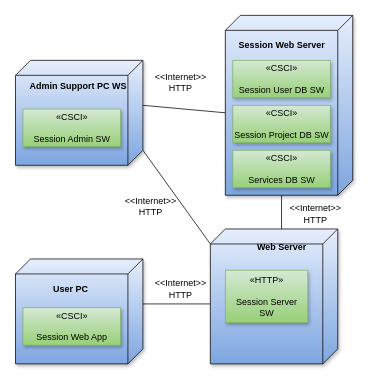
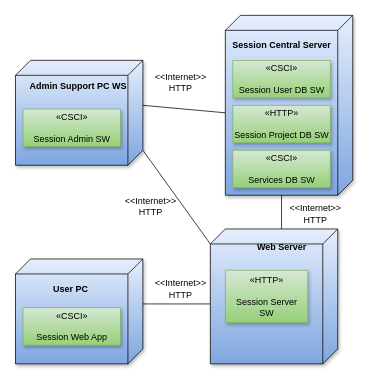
  <mxCell id="0" />
  <mxCell id="1" parent="0" />
  <mxCell id="2" style="edgeStyle=none;rounded=0;orthogonalLoop=1;jettySize=auto;html=1;entryX=0;entryY=0;entryDx=240;entryDy=95;entryPerimeter=0;endArrow=none;endFill=0;exitX=0;exitY=0;exitDx=0;exitDy=75;exitPerimeter=0;" parent="1" source="11" target="29" edge="1"><mxGeometry relative="1" as="geometry" /></mxCell>
  <mxCell id="3" style="rounded=0;orthogonalLoop=1;jettySize=auto;html=1;exitX=0;exitY=0;exitDx=60;exitDy=0;exitPerimeter=0;entryX=0;entryY=0;entryDx=130;entryDy=170;entryPerimeter=0;endArrow=none;endFill=0;" parent="1" source="23" target="29" edge="1"><mxGeometry relative="1" as="geometry" /></mxCell>
  <mxCell id="4" style="edgeStyle=none;rounded=0;orthogonalLoop=1;jettySize=auto;html=1;exitX=0;exitY=0;exitDx=120;exitDy=0;exitPerimeter=0;entryX=0;entryY=0;entryDx=20;entryDy=170;entryPerimeter=0;endArrow=none;endFill=0;" parent="1" source="23" target="11" edge="1"><mxGeometry relative="1" as="geometry" /></mxCell>
  <mxCell id="5" style="edgeStyle=none;rounded=0;orthogonalLoop=1;jettySize=auto;html=1;exitX=0;exitY=0;exitDx=60;exitDy=0;exitPerimeter=0;entryX=0;entryY=0;entryDx=100;entryDy=170;entryPerimeter=0;endArrow=none;endFill=0;" parent="1" source="18" target="11" edge="1"><mxGeometry relative="1" as="geometry" /></mxCell>
  <mxCell id="6" value="&amp;lt;&amp;lt;Internet&amp;gt;&amp;gt;&lt;br&gt;HTTP" style="text;html=1;align=center;verticalAlign=middle;resizable=0;points=[];autosize=1;strokeColor=none;fillColor=none;" parent="1" vertex="1"><mxGeometry x="200" y="95" width="80" height="30" as="geometry" /></mxCell>
  <mxCell id="7" value="&amp;lt;&amp;lt;Internet&amp;gt;&amp;gt;&lt;br&gt;HTTP" style="text;html=1;align=center;verticalAlign=middle;resizable=0;points=[];autosize=1;strokeColor=none;fillColor=none;" parent="1" vertex="1"><mxGeometry x="160" y="260" width="80" height="30" as="geometry" /></mxCell>
  <mxCell id="8" value="&amp;lt;&amp;lt;Internet&amp;gt;&amp;gt;&lt;br&gt;HTTP" style="text;html=1;align=center;verticalAlign=middle;resizable=0;points=[];autosize=1;strokeColor=none;fillColor=none;" parent="1" vertex="1"><mxGeometry x="200" y="370" width="80" height="30" as="geometry" /></mxCell>
  <mxCell id="9" value="&amp;lt;&amp;lt;Internet&amp;gt;&amp;gt;&lt;br&gt;HTTP" style="text;html=1;align=center;verticalAlign=middle;resizable=0;points=[];autosize=1;strokeColor=none;fillColor=none;" parent="1" vertex="1"><mxGeometry x="380" y="270" width="80" height="30" as="geometry" /></mxCell>
  <mxCell id="10" value="" style="group" parent="1" vertex="1" connectable="0"><mxGeometry x="280" y="305" width="170" height="180" as="geometry" /></mxCell>
  <mxCell id="11" value="" style="verticalAlign=top;align=left;spacingTop=8;spacingLeft=2;spacingRight=12;shape=cube;size=20;direction=south;fontStyle=4;html=1;fillColor=#E5EEFC;strokeColor=#0A0000;gradientColor=#7ea6e0;gradientDirection=east;shadow=1;" parent="10" vertex="1"><mxGeometry width="170" height="180" as="geometry" /></mxCell>
  <mxCell id="12" value="&lt;b&gt;Web Server&lt;/b&gt;" style="text;html=1;align=center;verticalAlign=middle;resizable=0;points=[];autosize=1;strokeColor=none;fillColor=none;" parent="10" vertex="1"><mxGeometry x="55" y="15" width="80" height="20" as="geometry" /></mxCell>
  <mxCell id="13" value="" style="group" parent="10" vertex="1" connectable="0"><mxGeometry x="20" y="55" width="111" height="70" as="geometry" /></mxCell>
  <mxCell id="14" value="" style="group" parent="13" vertex="1" connectable="0"><mxGeometry width="111" height="70" as="geometry" /></mxCell>
  <mxCell id="15" value="«HTTP»&lt;br&gt;&lt;br&gt;Session Server&lt;br&gt;SW" style="html=1;shadow=1;strokeColor=#82b366;fillColor=#d5e8d4;gradientColor=#97d077;gradientDirection=south;" parent="14" vertex="1"><mxGeometry width="110" height="70" as="geometry" /></mxCell>
  <mxCell id="16" value="" style="shape=image;html=1;verticalAlign=top;verticalLabelPosition=bottom;labelBackgroundColor=#ffffff;imageAspect=0;aspect=fixed;image=https://cdn3.iconfinder.com/data/icons/user-interface-169/32/dicument-128.png;strokeColor=#009900;strokeWidth=1;fillColor=#0A0000;imageBackground=none;imageBorder=none;" parent="14" vertex="1"><mxGeometry x="91" y="2" width="20" height="20" as="geometry" /></mxCell>
  <mxCell id="17" value="" style="group" parent="1" vertex="1" connectable="0"><mxGeometry x="20" y="345" width="170" height="140" as="geometry" /></mxCell>
  <mxCell id="18" value="" style="verticalAlign=top;align=left;spacingTop=8;spacingLeft=2;spacingRight=12;shape=cube;size=20;direction=south;fontStyle=4;html=1;fillColor=#E5EEFC;strokeColor=#0A0000;gradientColor=#7ea6e0;gradientDirection=east;shadow=1;" parent="17" vertex="1"><mxGeometry width="170" height="140" as="geometry" /></mxCell>
  <mxCell id="19" value="&lt;b&gt;User PC&amp;nbsp;&lt;/b&gt;" style="text;html=1;align=center;verticalAlign=middle;resizable=0;points=[];autosize=1;strokeColor=none;fillColor=none;" parent="17" vertex="1"><mxGeometry x="40" y="30" width="70" height="20" as="geometry" /></mxCell>
  <mxCell id="20" value="«CSCI»&lt;br&gt;&lt;br&gt;Session Web App" style="html=1;shadow=1;strokeColor=#82b366;fillColor=#d5e8d4;gradientColor=#97d077;gradientDirection=south;" parent="17" vertex="1"><mxGeometry x="10" y="65" width="130" height="50" as="geometry" /></mxCell>
  <mxCell id="21" value="" style="shape=image;html=1;verticalAlign=top;verticalLabelPosition=bottom;labelBackgroundColor=#ffffff;imageAspect=0;aspect=fixed;image=https://cdn3.iconfinder.com/data/icons/user-interface-169/32/dicument-128.png;strokeColor=#009900;strokeWidth=1;fillColor=#0A0000;imageBackground=none;imageBorder=none;" parent="17" vertex="1"><mxGeometry x="120" y="66" width="20" height="20" as="geometry" /></mxCell>
  <mxCell id="22" value="" style="group" parent="1" vertex="1" connectable="0"><mxGeometry x="20" y="80" width="170" height="140" as="geometry" /></mxCell>
  <mxCell id="23" value="" style="verticalAlign=top;align=left;spacingTop=8;spacingLeft=2;spacingRight=12;shape=cube;size=20;direction=south;fontStyle=4;html=1;fillColor=#E5EEFC;strokeColor=#0A0000;gradientColor=#7ea6e0;gradientDirection=east;shadow=1;" parent="22" vertex="1"><mxGeometry width="170" height="140" as="geometry" /></mxCell>
  <mxCell id="24" value="&lt;b&gt;Admin Support PC WS&amp;nbsp;&lt;/b&gt;" style="text;html=1;align=center;verticalAlign=middle;resizable=0;points=[];autosize=1;strokeColor=none;fillColor=none;" parent="22" vertex="1"><mxGeometry x="10" y="25" width="150" height="20" as="geometry" /></mxCell>
  <mxCell id="25" value="" style="group" parent="22" vertex="1" connectable="0"><mxGeometry x="10" y="65" width="130" height="50" as="geometry" /></mxCell>
  <mxCell id="26" value="«CSCI»&lt;br&gt;&lt;br&gt;Session Admin SW" style="html=1;shadow=1;strokeColor=#82b366;fillColor=#d5e8d4;gradientColor=#97d077;gradientDirection=south;" parent="25" vertex="1"><mxGeometry width="130" height="50" as="geometry" /></mxCell>
  <mxCell id="27" value="" style="shape=image;html=1;verticalAlign=top;verticalLabelPosition=bottom;labelBackgroundColor=#ffffff;imageAspect=0;aspect=fixed;image=https://cdn3.iconfinder.com/data/icons/user-interface-169/32/dicument-128.png;strokeColor=#009900;strokeWidth=1;fillColor=#0A0000;imageBackground=none;imageBorder=none;" parent="25" vertex="1"><mxGeometry x="109" y="2" width="20" height="20" as="geometry" /></mxCell>
  <mxCell id="28" value="" style="group" parent="1" vertex="1" connectable="0"><mxGeometry x="300" y="20" width="170" height="240" as="geometry" /></mxCell>
  <mxCell id="29" value="" style="verticalAlign=top;align=left;spacingTop=8;spacingLeft=2;spacingRight=12;shape=cube;size=20;direction=south;fontStyle=4;html=1;fillColor=#E5EEFC;strokeColor=#0A0000;gradientColor=#7ea6e0;gradientDirection=east;shadow=1;" parent="28" vertex="1"><mxGeometry width="170" height="240" as="geometry" /></mxCell>
- <mxCell id="30" value="&lt;b&gt;Session Web Server&lt;/b&gt;" style="text;html=1;align=center;verticalAlign=middle;resizable=0;points=[];autosize=1;strokeColor=none;fillColor=none;" parent="28" vertex="1"><mxGeometry y="30" width="150" height="20" as="geometry" /></mxCell>
- <mxCell id="31" value="«CSCI»&lt;br&gt;&lt;br&gt;Session Project DB SW" style="html=1;shadow=1;strokeColor=#82b366;fillColor=#d5e8d4;gradientColor=#97d077;gradientDirection=south;" parent="28" vertex="1"><mxGeometry x="10" y="120" width="130" height="50" as="geometry" /></mxCell>
+ <mxCell id="30" value="&lt;b&gt;Session Central Server&lt;/b&gt;" style="text;html=1;align=center;verticalAlign=middle;resizable=0;points=[];autosize=1;strokeColor=none;fillColor=none;" parent="28" vertex="1"><mxGeometry y="30" width="150" height="20" as="geometry" /></mxCell>
+ <mxCell id="31" value="«HTTP»&lt;br&gt;&lt;br&gt;Session Project DB SW" style="html=1;shadow=1;strokeColor=#82b366;fillColor=#d5e8d4;gradientColor=#97d077;gradientDirection=south;" parent="28" vertex="1"><mxGeometry x="10" y="120" width="130" height="50" as="geometry" /></mxCell>
  <mxCell id="32" value="«CSCI»&lt;br&gt;&lt;br&gt;Services DB SW" style="html=1;shadow=1;strokeColor=#82b366;fillColor=#d5e8d4;gradientColor=#97d077;gradientDirection=south;" parent="28" vertex="1"><mxGeometry x="10" y="180" width="130" height="50" as="geometry" /></mxCell>
  <mxCell id="33" value="" style="shape=image;html=1;verticalAlign=top;verticalLabelPosition=bottom;labelBackgroundColor=#ffffff;imageAspect=0;aspect=fixed;image=https://cdn3.iconfinder.com/data/icons/user-interface-169/32/dicument-128.png;strokeColor=#009900;strokeWidth=1;fillColor=#0A0000;imageBackground=none;imageBorder=none;" parent="28" vertex="1"><mxGeometry x="120" y="182" width="20" height="20" as="geometry" /></mxCell>
  <mxCell id="34" value="" style="shape=image;html=1;verticalAlign=top;verticalLabelPosition=bottom;labelBackgroundColor=#ffffff;imageAspect=0;aspect=fixed;image=https://cdn3.iconfinder.com/data/icons/user-interface-169/32/dicument-128.png;strokeColor=#009900;strokeWidth=1;fillColor=#0A0000;imageBackground=none;imageBorder=none;" parent="28" vertex="1"><mxGeometry x="120" y="121" width="20" height="20" as="geometry" /></mxCell>
  <mxCell id="35" value="" style="group" parent="28" vertex="1" connectable="0"><mxGeometry x="10" y="60" width="131" height="50" as="geometry" /></mxCell>
  <mxCell id="36" value="«CSCI»&lt;br&gt;&lt;br&gt;Session User DB SW" style="html=1;shadow=1;strokeColor=#82b366;fillColor=#d5e8d4;gradientColor=#97d077;gradientDirection=south;" parent="35" vertex="1"><mxGeometry width="130" height="50" as="geometry" /></mxCell>
  <mxCell id="37" value="" style="shape=image;html=1;verticalAlign=top;verticalLabelPosition=bottom;labelBackgroundColor=#ffffff;imageAspect=0;aspect=fixed;image=https://cdn3.iconfinder.com/data/icons/user-interface-169/32/dicument-128.png;strokeColor=#009900;strokeWidth=1;fillColor=#0A0000;imageBackground=none;imageBorder=none;" parent="35" vertex="1"><mxGeometry x="111" y="1" width="20" height="20" as="geometry" /></mxCell>
